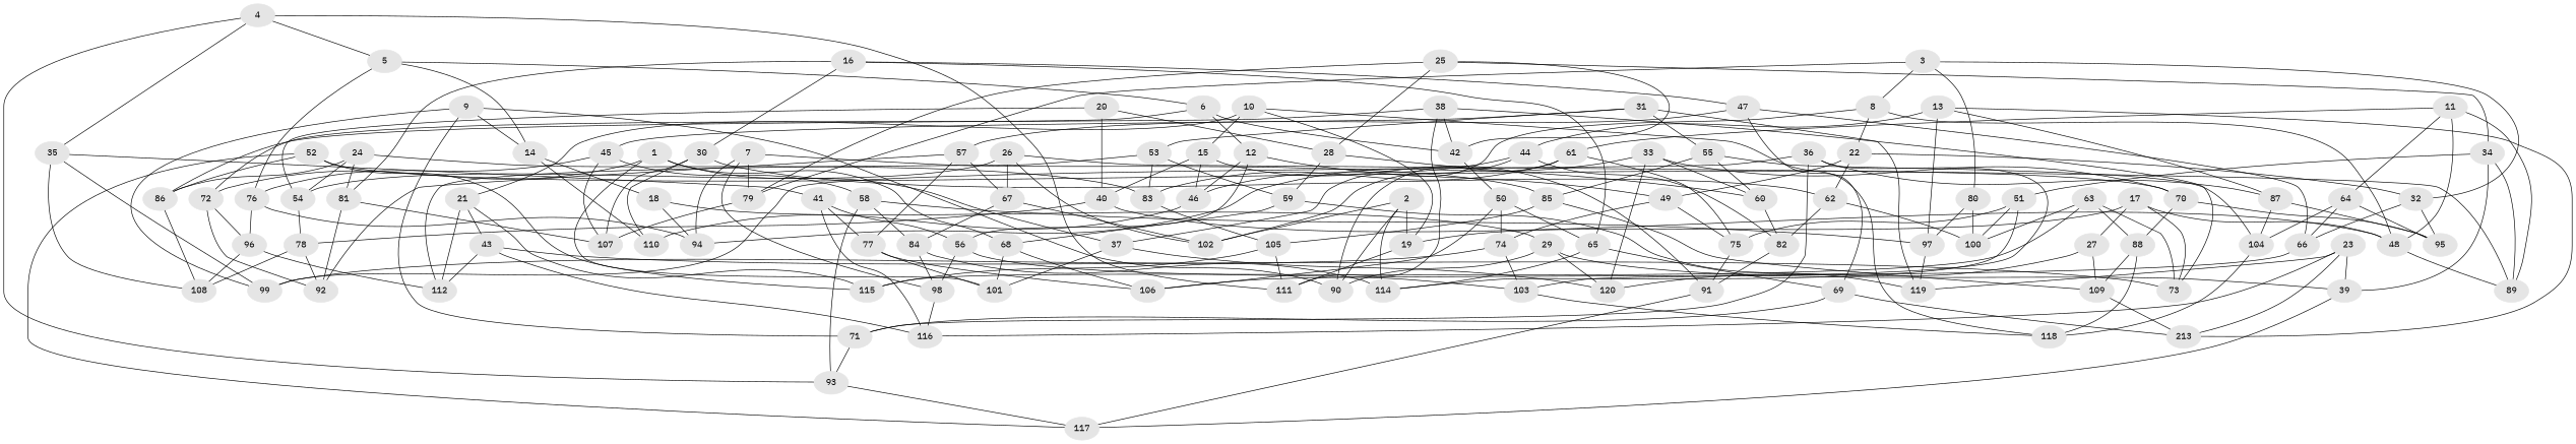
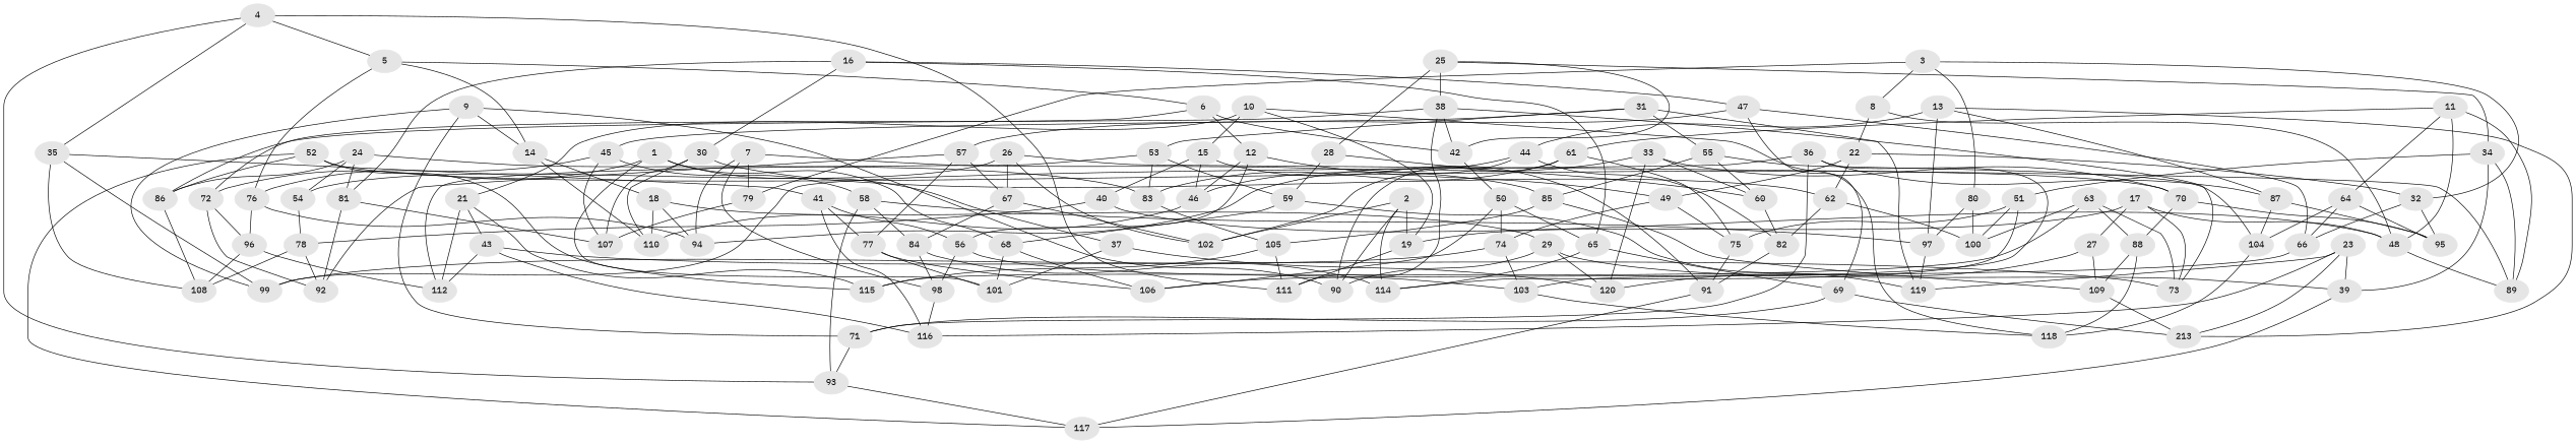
  graph {
    fontname="IBM Plex Mono"
    node [color=gray90 fontname="IBM Plex Mono" style=filled]
    edge [fontname="IBM Plex Mono"]
    1
    37
    68
    72
    101
    120
    106
    92
    96
    2
    19
    90
    102
    114
    111
    3
    8
    32
    79
    80
    22
    48
    66
    95
    107
    97
    100
    4
    5
    35
    93
    6
    14
    76
    99
    41
    108
    117
    12
    42
    18
    110
    94
    46
    49
    56
    50
    7
    85
    98
    109
    105
    116
    62
    89
    9
    71
    10
    15
    21
    118
    40
    91
    43
    112
    115
    11
    61
    64
    27
    83
    75
    104
    74
    103
    13
    44
    87
    n79 [label=213]
    82
    119
    29
    78
    16
    30
    47
    65
    81
    57
    69
    17
    73
    39
-   20
    28
    54
    59
    60
    23
    24
    86
    25
    34
    51
    26
    67
    84
    31
    45
    53
    55
    58
    33
    70
    88
    77
    36
    38
    52
    63
    1 -- 37
    1 -- 68
    1 -- 72
    1 -- 101
    37 -- 101
    37 -- 120
    68 -- 101
    68 -- 106
    72 -- 92
    72 -- 96
    96 -- 108
    96 -- 112
    2 -- 19
    2 -- 90
    2 -- 102
    2 -- 114
    19 -- 111
    3 -- 8
    3 -- 32
    3 -- 79
    3 -- 80
-   8 -- 37
    8 -- 22
    8 -- 48
    32 -- 66
    32 -- 95
    79 -- 107
    80 -- 97
    80 -- 100
    22 -- 32
    22 -- 49
    22 -- 62
    48 -- 89
    66 -- 106
    97 -- 119
    4 -- 111
    4 -- 5
    4 -- 35
    4 -- 93
    5 -- 6
    5 -- 14
    5 -- 76
    35 -- 99
    35 -- 41
    35 -- 108
    93 -- 117
    6 -- 72
    6 -- 12
    6 -- 42
    14 -- 18
    14 -- 110
    76 -- 96
    76 -- 94
    41 -- 56
    41 -- 116
    41 -- 77
    12 -- 46
    12 -- 49
    12 -- 56
    42 -- 50
+   18 -- 110
    18 -- 94
    18 -- 29
    46 -- 110
    49 -- 75
    49 -- 74
    56 -- 98
    56 -- 103
    50 -- 106
    50 -- 74
    50 -- 65
    7 -- 79
    7 -- 94
    7 -- 85
    7 -- 98
    85 -- 109
    85 -- 105
    98 -- 116
    109 -- n79
    105 -- 111
    105 -- 115
    62 -- 100
    62 -- 82
    9 -- 90
    9 -- 14
    9 -- 99
    9 -- 71
    71 -- 93
    10 -- 19
    10 -- 15
    10 -- 21
    10 -- 118
    15 -- 46
    15 -- 40
    15 -- 91
    21 -- 43
    21 -- 112
    21 -- 115
    40 -- 48
    40 -- 78
    91 -- 117
    43 -- 116
    43 -- 112
    43 -- 73
    11 -- 48
    11 -- 89
    11 -- 61
    11 -- 64
    61 -- 90
    61 -- 83
    61 -- 75
    64 -- 66
    64 -- 95
    64 -- 104
    27 -- 120
    27 -- 109
    83 -- 105
    75 -- 91
    104 -- 118
    74 -- 99
    74 -- 103
    103 -- 118
    13 -- 97
    13 -- 44
    13 -- 87
    13 -- n79
    44 -- 102
    44 -- 46
    44 -- 82
    87 -- 95
    87 -- 104
    82 -- 91
    29 -- 120
    29 -- 90
    29 -- 39
    78 -- 92
    78 -- 108
    16 -- 30
    16 -- 47
    16 -- 65
    16 -- 81
    30 -- 107
    30 -- 110
    30 -- 62
    47 -- 66
    47 -- 57
    47 -- 69
    65 -- 114
    65 -- 69
    81 -- 92
    81 -- 107
    57 -- 92
    57 -- 67
    57 -- 77
    69 -- 71
    69 -- n79
    17 -- 19
    17 -- 48
    17 -- 27
    17 -- 73
    39 -- 117
-   20 -- 40
-   20 -- 28
-   20 -- 54
    28 -- 59
    28 -- 60
    54 -- 78
    59 -- 68
    59 -- 119
    60 -- 82
    23 -- 116
    23 -- n79
    23 -- 119
    23 -- 39
    24 -- 83
    24 -- 81
    24 -- 54
    24 -- 86
    86 -- 108
-   25 -- 79
+   25 -- 38
    25 -- 42
    25 -- 28
    25 -- 34
    34 -- 89
    34 -- 39
    34 -- 51
    51 -- 114
    51 -- 100
    51 -- 75
    26 -- 102
    26 -- 89
    26 -- 54
    26 -- 67
    67 -- 102
    67 -- 84
    84 -- 114
    84 -- 98
    31 -- 119
    31 -- 45
    31 -- 53
    31 -- 55
    45 -- 107
    45 -- 76
    45 -- 58
    53 -- 112
    53 -- 83
    53 -- 59
    55 -- 85
    55 -- 104
    55 -- 60
    58 -- 97
    58 -- 93
    58 -- 84
    33 -- 120
    33 -- 94
    33 -- 60
    33 -- 70
    70 -- 95
    70 -- 88
    88 -- 109
    88 -- 118
    77 -- 101
    77 -- 106
    36 -- 99
    36 -- 71
    36 -- 103
    36 -- 87
    38 -- 111
    38 -- 42
    38 -- 73
    38 -- 86
    52 -- 117
    52 -- 115
    52 -- 86
    52 -- 70
    63 -- 100
    63 -- 115
    63 -- 73
    63 -- 88
  }
